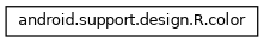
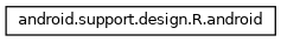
  digraph {
    rankdir=LR
-   n1 [color=black fillcolor=white fontname=Helvetica fontsize=10 height=0.2 label="android.support.design.R.color" shape=record style=filled width=0.4]
+   n1 [color=black fillcolor=white fontname=Helvetica fontsize=10 height=0.2 label="android.support.design.R.android" shape=record style=filled width=0.4]
  }
